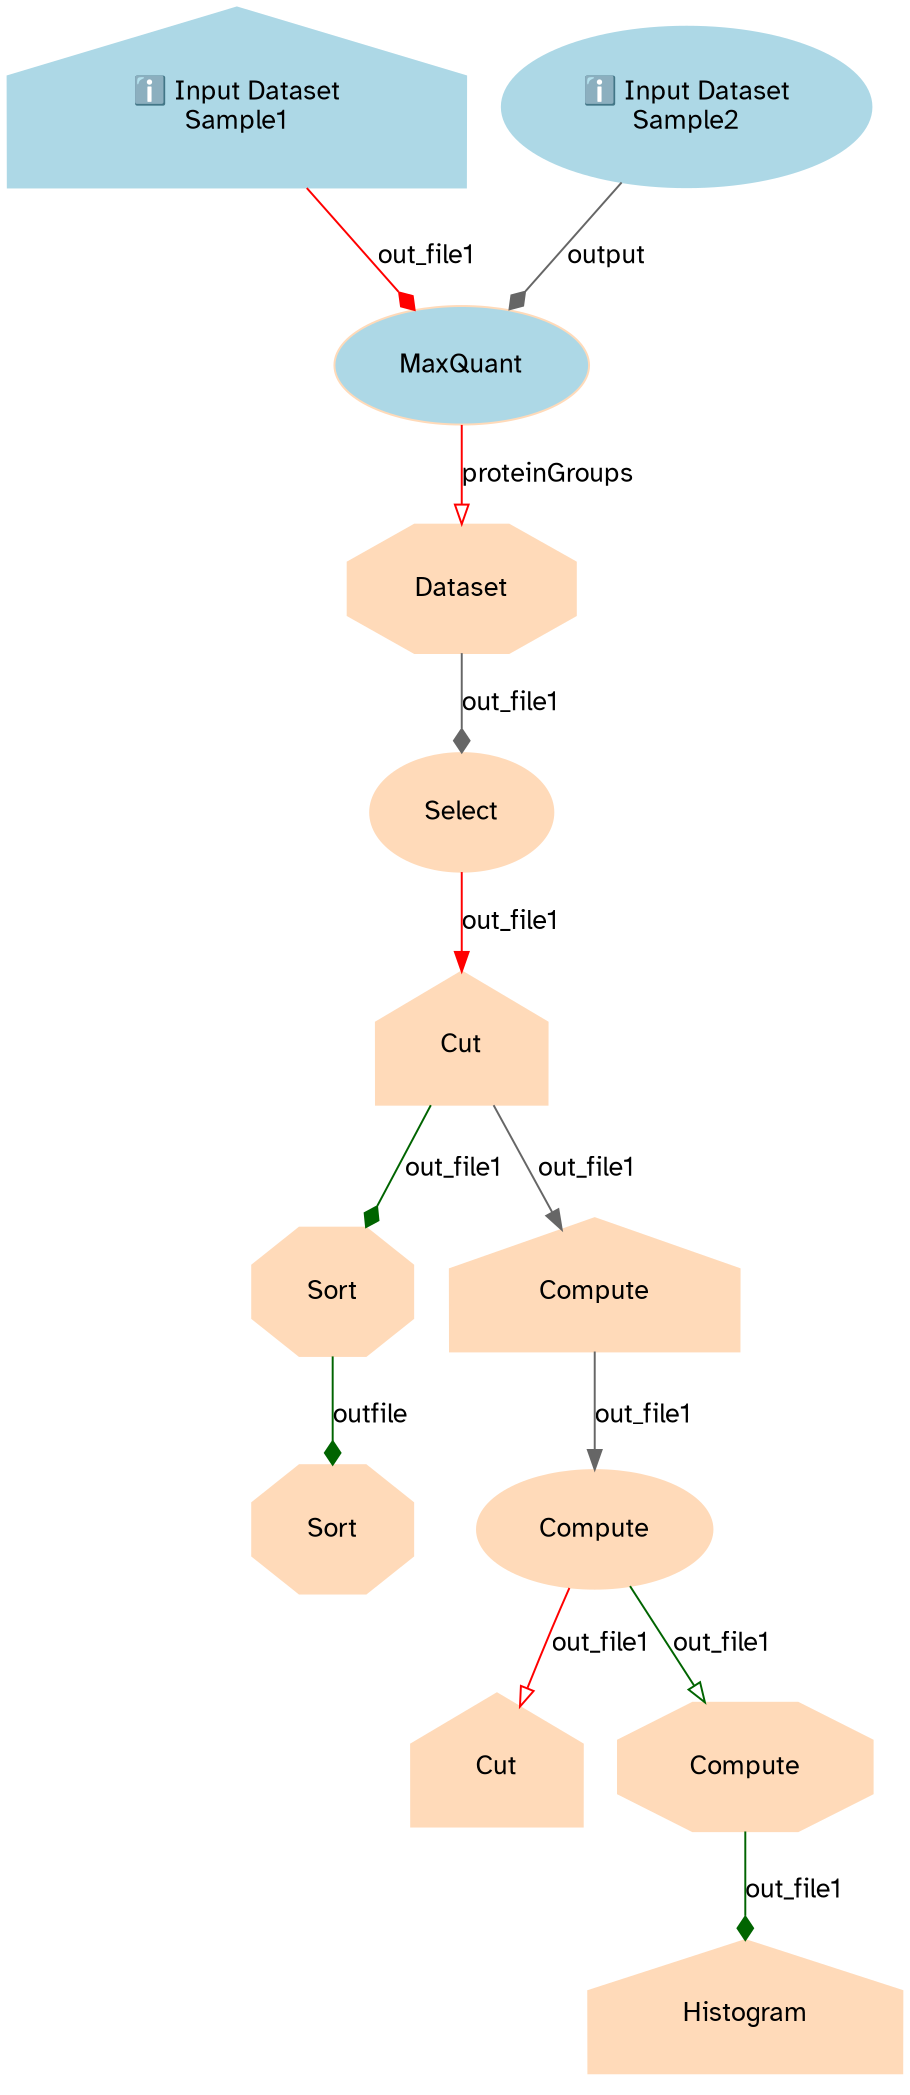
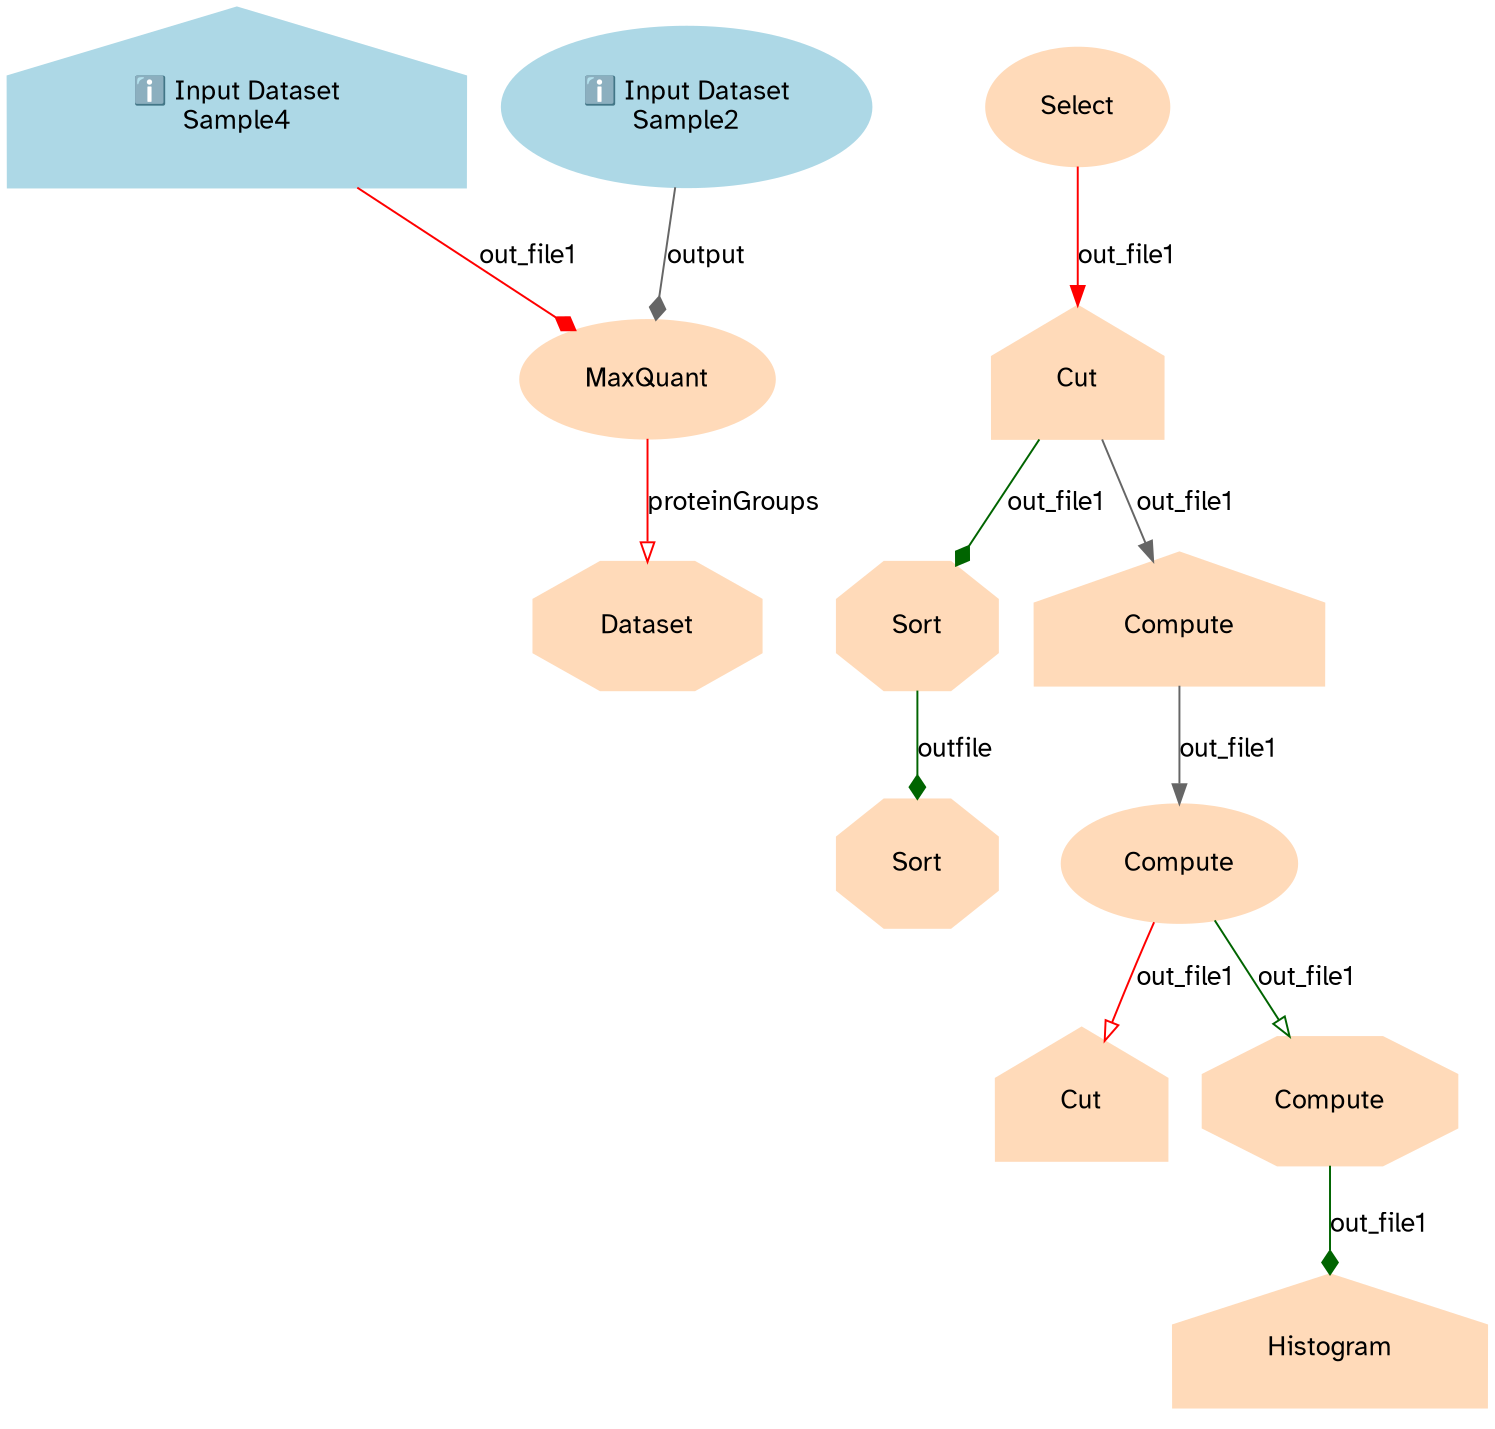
  digraph {
    node [color=peachpuff fontname="Atkinson Hyperlegible" margin="0.2,0.2" shape=house style=filled]
    edge [arrowhead=diamond color=red fontname="Atkinson Hyperlegible"]
-   n1 [label=MaxQuant shape=ellipse fillcolor=lightblue]
+   n1 [label=MaxQuant shape=ellipse]
    n2 [label=Dataset shape=octagon]
-   n3 [color=lightblue label="ℹ️ Input Dataset\nSample1"]
+   n3 [color=lightblue label="ℹ️ Input Dataset\nSample4"]
    n4 [color=lightblue label="ℹ️ Input Dataset\nSample2" shape=ellipse]
    n5 [label=Select shape=ellipse]
    n6 [label=Cut]
    n7 [label=Sort shape=octagon]
    n8 [label=Compute]
    n9 [label=Sort shape=octagon]
    n10 [label=Compute shape=ellipse]
    n11 [label=Cut]
    n12 [label=Compute shape=octagon]
    n13 [label=Histogram]
    n1 -> n2 [arrowhead=onormal label=proteinGroups]
-   n2 -> n5 [color=gray40 label=out_file1]
    n3 -> n1 [label=out_file1]
    n4 -> n1 [color=gray40 label=output]
    n5 -> n6 [arrowhead=normal label=out_file1]
    n6 -> n7 [color=darkgreen label=out_file1]
    n6 -> n8 [arrowhead=normal color=gray40 label=out_file1]
    n7 -> n9 [color=darkgreen label=outfile]
    n8 -> n10 [arrowhead=normal color=gray40 label=out_file1]
    n10 -> n11 [arrowhead=onormal label=out_file1]
    n10 -> n12 [arrowhead=onormal color=darkgreen label=out_file1]
    n12 -> n13 [color=darkgreen label=out_file1]
  }
